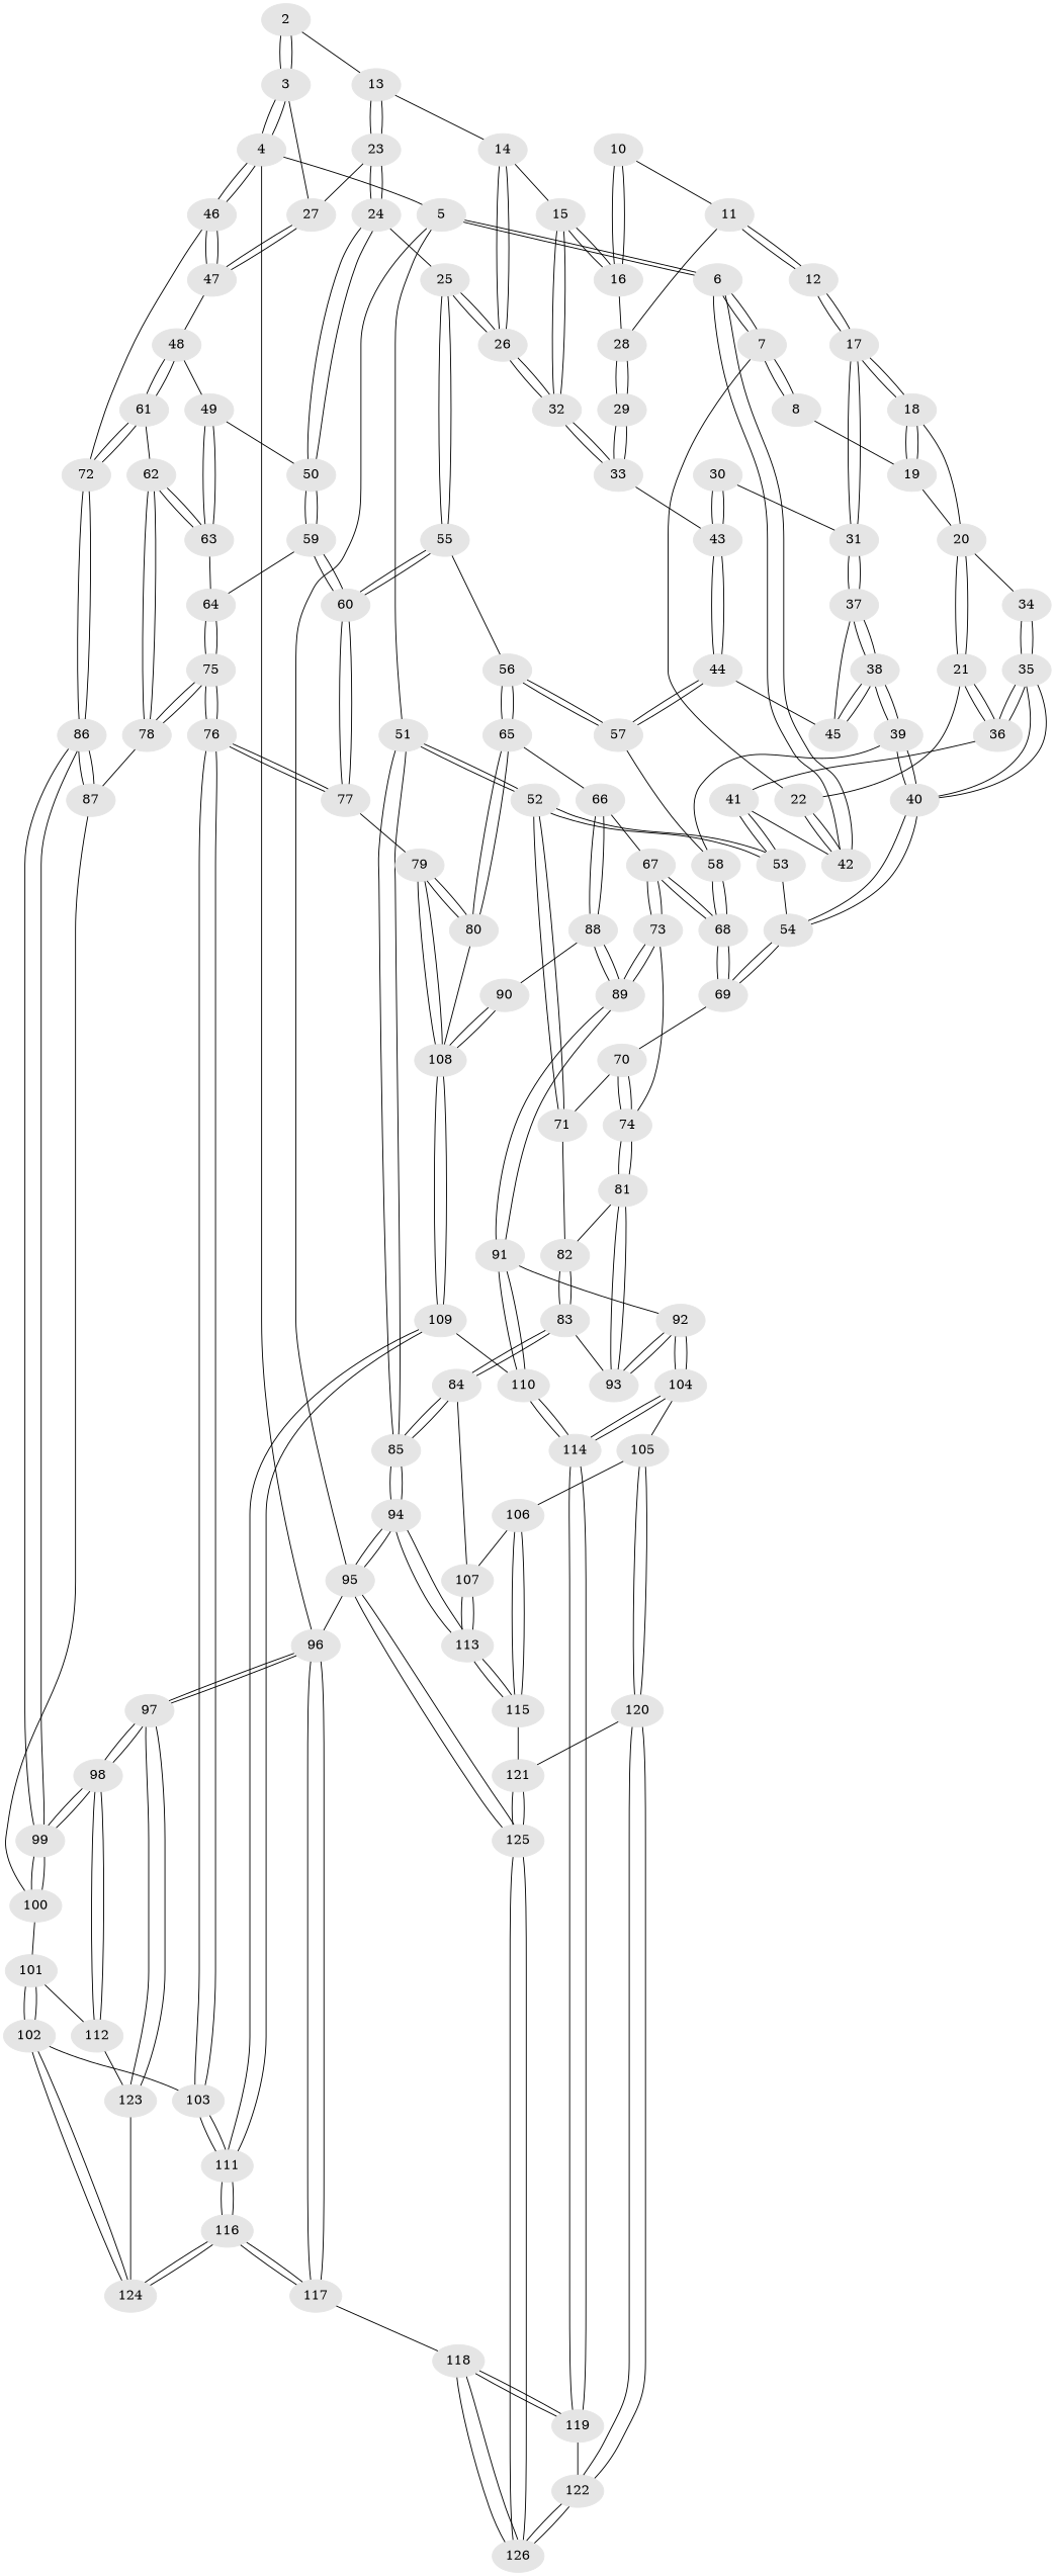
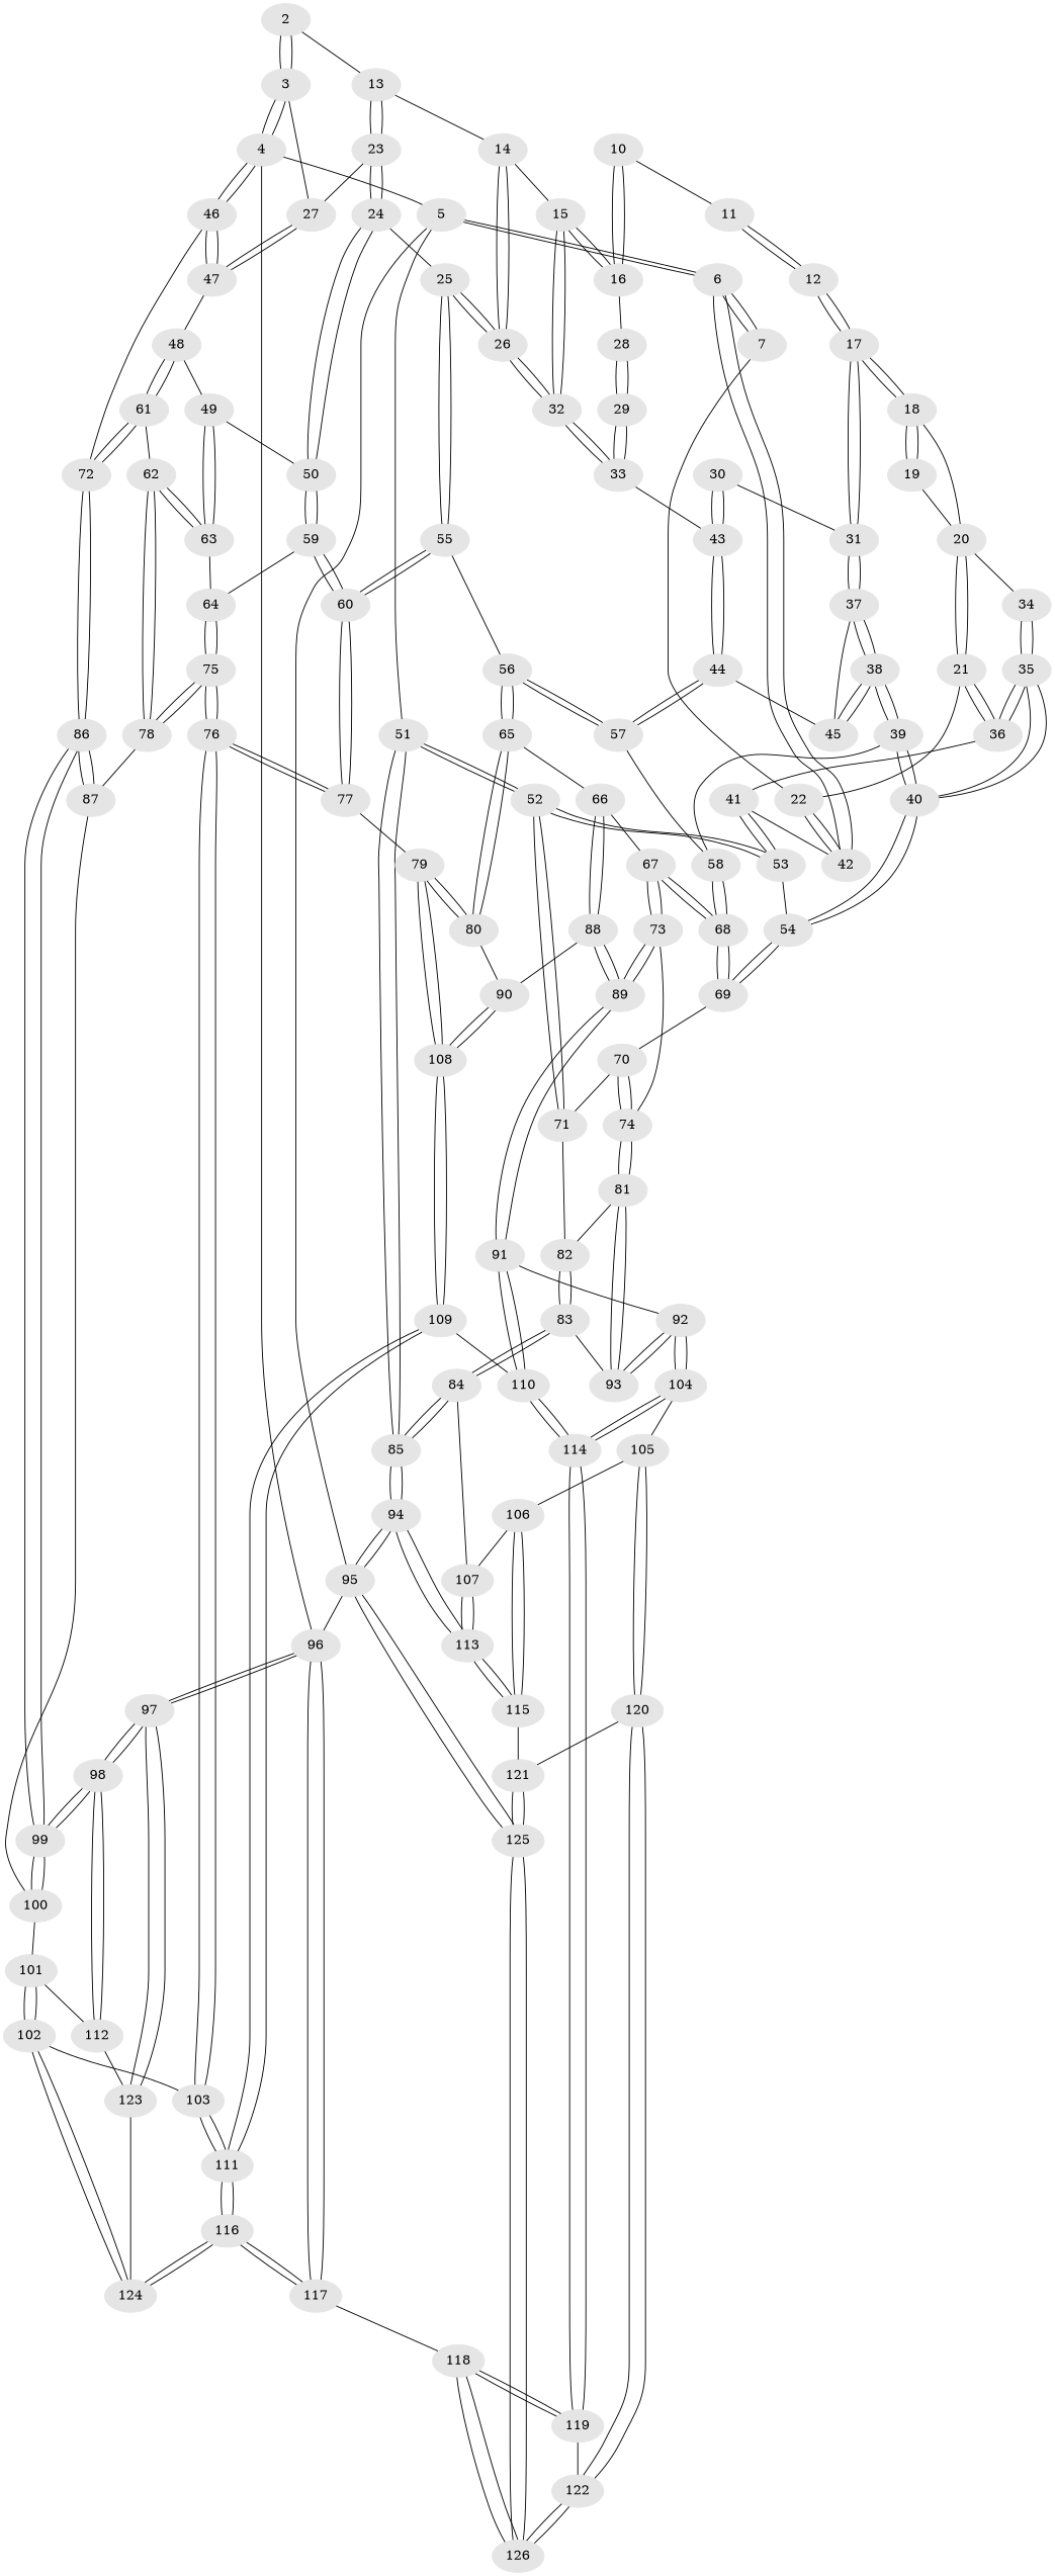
  graph {
    node [color=gray90 style=filled]
    2
    3
    13
    10
    11
    16
    4
    27
    14
    23
    5
    46
    96
    47
    6
    51
    95
    72
    97
    117
    7
    42
    52
    85
    125
-   8
    22
    19
    20
    12
    17
    28
    29
    18
    31
    15
    26
    24
    32
    33
    37
    34
    35
    21
    36
    41
    25
    50
    55
    59
    56
    60
    48
    30
    43
    44
    38
    45
    40
    54
    53
    39
    58
    68
    69
    57
    86
    49
    61
    63
    62
    64
    71
    94
    82
    70
    65
    77
    66
    80
    75
    79
    78
    87
    76
    67
    88
    90
    73
    89
    74
    81
    83
    99
    91
    93
    103
    111
    108
    100
    109
    84
    107
    113
    101
    92
    110
    104
    114
    105
    115
    126
    98
    123
    118
    112
    124
    102
    116
    106
    120
    119
    121
    122
    2 -- 3
    2 -- 3
    2 -- 13
    3 -- 4
    3 -- 4
    3 -- 27
    13 -- 14
    13 -- 23
    13 -- 23
    10 -- 11
    10 -- 16
    10 -- 16
    11 -- 12
    11 -- 12
-   11 -- 28
    16 -- 28
    4 -- 5
    4 -- 46
    4 -- 46
    4 -- 96
    27 -- 47
    27 -- 47
    14 -- 15
    14 -- 26
    14 -- 26
    23 -- 27
    23 -- 24
    23 -- 24
    5 -- 6
    5 -- 6
    5 -- 51
    5 -- 95
    46 -- 47
    46 -- 47
    46 -- 72
    96 -- 97
    96 -- 97
    96 -- 117
    96 -- 117
    47 -- 48
    6 -- 7
    6 -- 7
    6 -- 42
    6 -- 42
    51 -- 52
    51 -- 52
    51 -- 85
    51 -- 85
    95 -- 96
    95 -- 125
    95 -- 125
    72 -- 86
    72 -- 86
    97 -- 98
    97 -- 98
    97 -- 123
    97 -- 123
    117 -- 118
-   7 -- 8
-   7 -- 8
    7 -- 22
    52 -- 53
    52 -- 53
    52 -- 71
    52 -- 71
    85 -- 94
    85 -- 94
    125 -- 126
    125 -- 126
-   8 -- 19
    22 -- 42
    22 -- 42
    19 -- 20
    20 -- 34
    20 -- 21
    20 -- 21
    12 -- 17
    12 -- 17
    17 -- 18
    17 -- 18
    17 -- 31
    17 -- 31
    28 -- 29
    28 -- 29
    29 -- 33
    29 -- 33
    18 -- 19
    18 -- 19
    18 -- 20
    31 -- 37
    31 -- 37
    15 -- 16
    15 -- 16
    15 -- 32
    15 -- 32
    26 -- 32
    26 -- 32
    24 -- 25
    24 -- 50
    24 -- 50
    32 -- 33
    32 -- 33
    33 -- 43
    37 -- 38
    37 -- 38
    37 -- 45
    34 -- 35
    34 -- 35
    35 -- 36
    35 -- 36
    35 -- 40
    35 -- 40
    21 -- 22
    21 -- 36
    21 -- 36
    36 -- 41
    41 -- 42
    41 -- 53
    41 -- 53
    25 -- 26
    25 -- 26
    25 -- 55
    25 -- 55
    50 -- 59
    50 -- 59
    55 -- 56
    55 -- 60
    55 -- 60
    59 -- 60
    59 -- 60
    59 -- 64
    56 -- 57
    56 -- 57
    56 -- 65
    56 -- 65
    60 -- 77
    60 -- 77
    48 -- 49
    48 -- 61
    48 -- 61
    30 -- 31
    30 -- 43
    30 -- 43
    43 -- 44
    43 -- 44
    44 -- 45
    44 -- 57
    44 -- 57
    38 -- 45
    38 -- 45
    38 -- 39
    38 -- 39
    40 -- 54
    40 -- 54
    54 -- 69
    54 -- 69
    53 -- 54
    39 -- 40
    39 -- 40
    39 -- 58
    58 -- 68
    58 -- 68
    68 -- 69
    68 -- 69
    69 -- 70
    57 -- 58
    86 -- 87
    86 -- 87
    86 -- 99
    86 -- 99
    49 -- 50
    49 -- 63
    49 -- 63
    61 -- 72
    61 -- 72
    61 -- 62
    63 -- 64
    62 -- 63
    62 -- 63
    62 -- 78
    62 -- 78
    64 -- 75
    64 -- 75
    71 -- 82
    94 -- 95
    94 -- 95
    94 -- 113
    94 -- 113
    82 -- 83
    82 -- 83
    70 -- 71
    70 -- 74
    70 -- 74
    65 -- 66
    65 -- 80
    65 -- 80
    77 -- 79
    66 -- 67
    66 -- 88
    66 -- 88
-   80 -- 108
+   80 -- 90
    75 -- 78
    75 -- 78
    75 -- 76
    75 -- 76
    79 -- 80
    79 -- 80
    79 -- 108
    79 -- 108
    78 -- 87
    87 -- 100
    76 -- 77
    76 -- 77
    76 -- 103
    76 -- 103
    67 -- 68
    67 -- 68
    67 -- 73
    67 -- 73
    88 -- 90
    88 -- 89
    88 -- 89
    90 -- 108
    90 -- 108
    73 -- 89
    73 -- 89
    73 -- 74
    89 -- 91
    89 -- 91
    74 -- 81
    74 -- 81
    81 -- 82
    81 -- 93
    81 -- 93
    83 -- 93
    83 -- 84
    83 -- 84
    99 -- 100
    99 -- 100
    91 -- 92
    91 -- 110
    91 -- 110
    103 -- 111
    103 -- 111
    111 -- 116
    111 -- 116
    108 -- 109
    108 -- 109
    100 -- 101
    109 -- 111
    109 -- 111
    109 -- 110
    84 -- 85
    84 -- 85
    84 -- 107
    107 -- 113
    107 -- 113
    113 -- 115
    113 -- 115
    101 -- 112
    101 -- 102
    101 -- 102
    92 -- 93
    92 -- 93
    92 -- 104
    92 -- 104
    110 -- 114
    110 -- 114
    104 -- 114
    104 -- 114
    104 -- 105
    114 -- 119
    114 -- 119
    105 -- 106
    105 -- 120
    105 -- 120
    115 -- 121
    98 -- 99
    98 -- 99
    98 -- 112
    98 -- 112
    123 -- 124
    118 -- 126
    118 -- 126
    118 -- 119
    118 -- 119
    112 -- 123
    102 -- 103
    102 -- 124
    102 -- 124
    116 -- 117
    116 -- 117
    116 -- 124
    116 -- 124
    106 -- 107
    106 -- 115
    106 -- 115
    120 -- 121
    120 -- 122
    120 -- 122
    119 -- 122
    121 -- 125
    121 -- 125
    122 -- 126
    122 -- 126
  }
